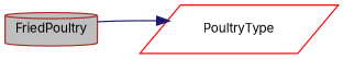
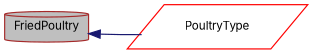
  digraph {
    rankdir=LR
    fontname=Inter
    node [fontname=Inter fontsize=10 style=filled]
    n1 [color=brown fillcolor=grey75 fontcolor=black height=0.2 label=FriedPoultry shape=cylinder width=0.4]
    n2 [color=red fillcolor=white height=0.2 label=PoultryType shape=parallelogram width=0.4]
-   n2 -> n1 [color=midnightblue dir=back fontname=Inter fontsize=10 labelfontname=Helvetica labelfontsize=10 style=solid]
+   n1 -> n2 [color=midnightblue dir=back fontname=Inter fontsize=10 labelfontname=Helvetica labelfontsize=10 style=solid]
  }
